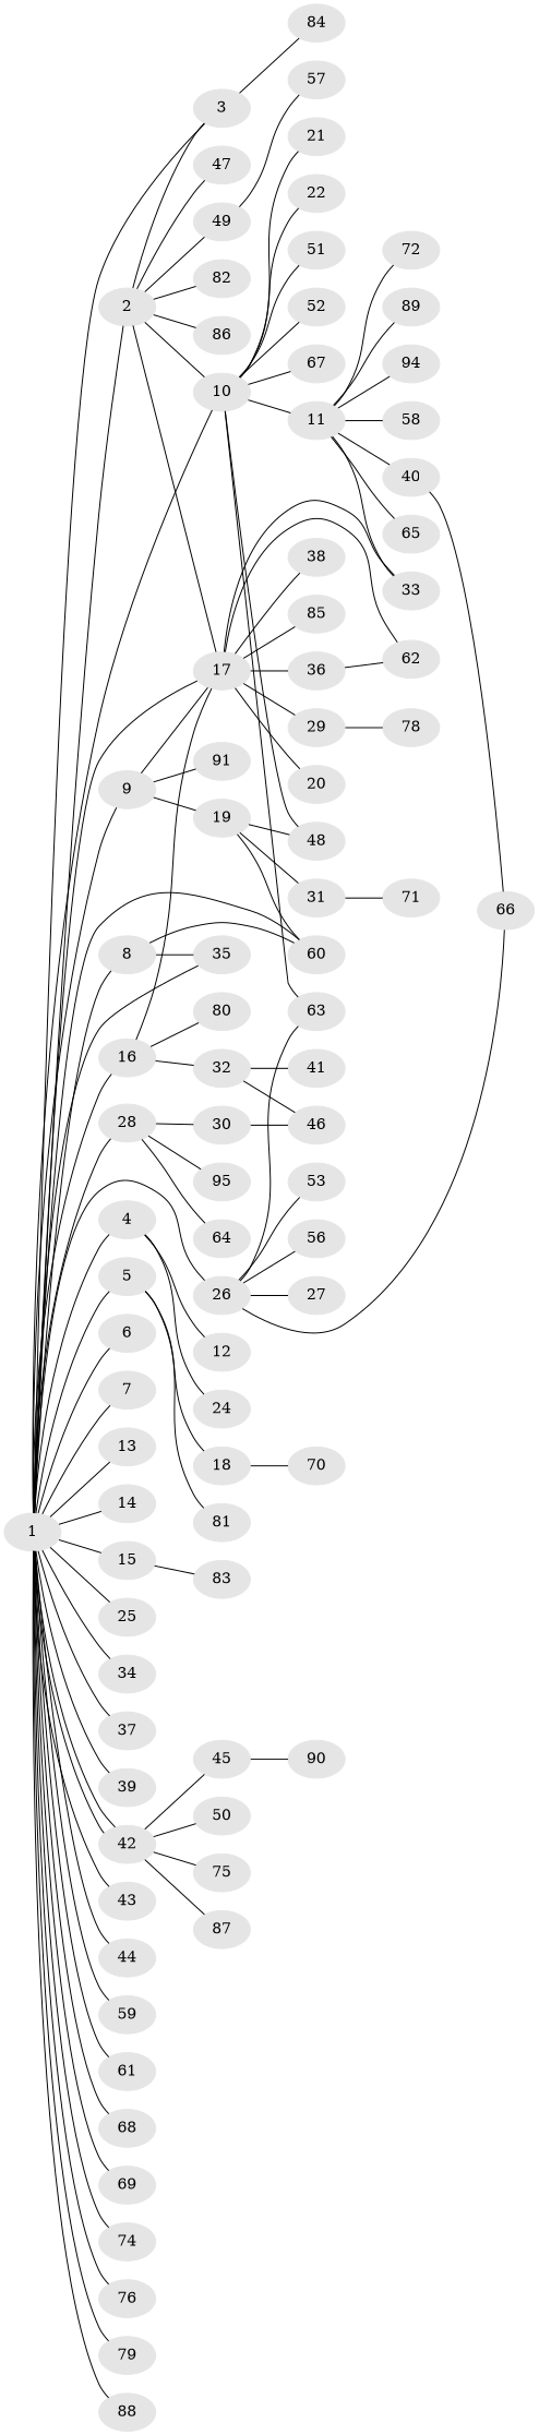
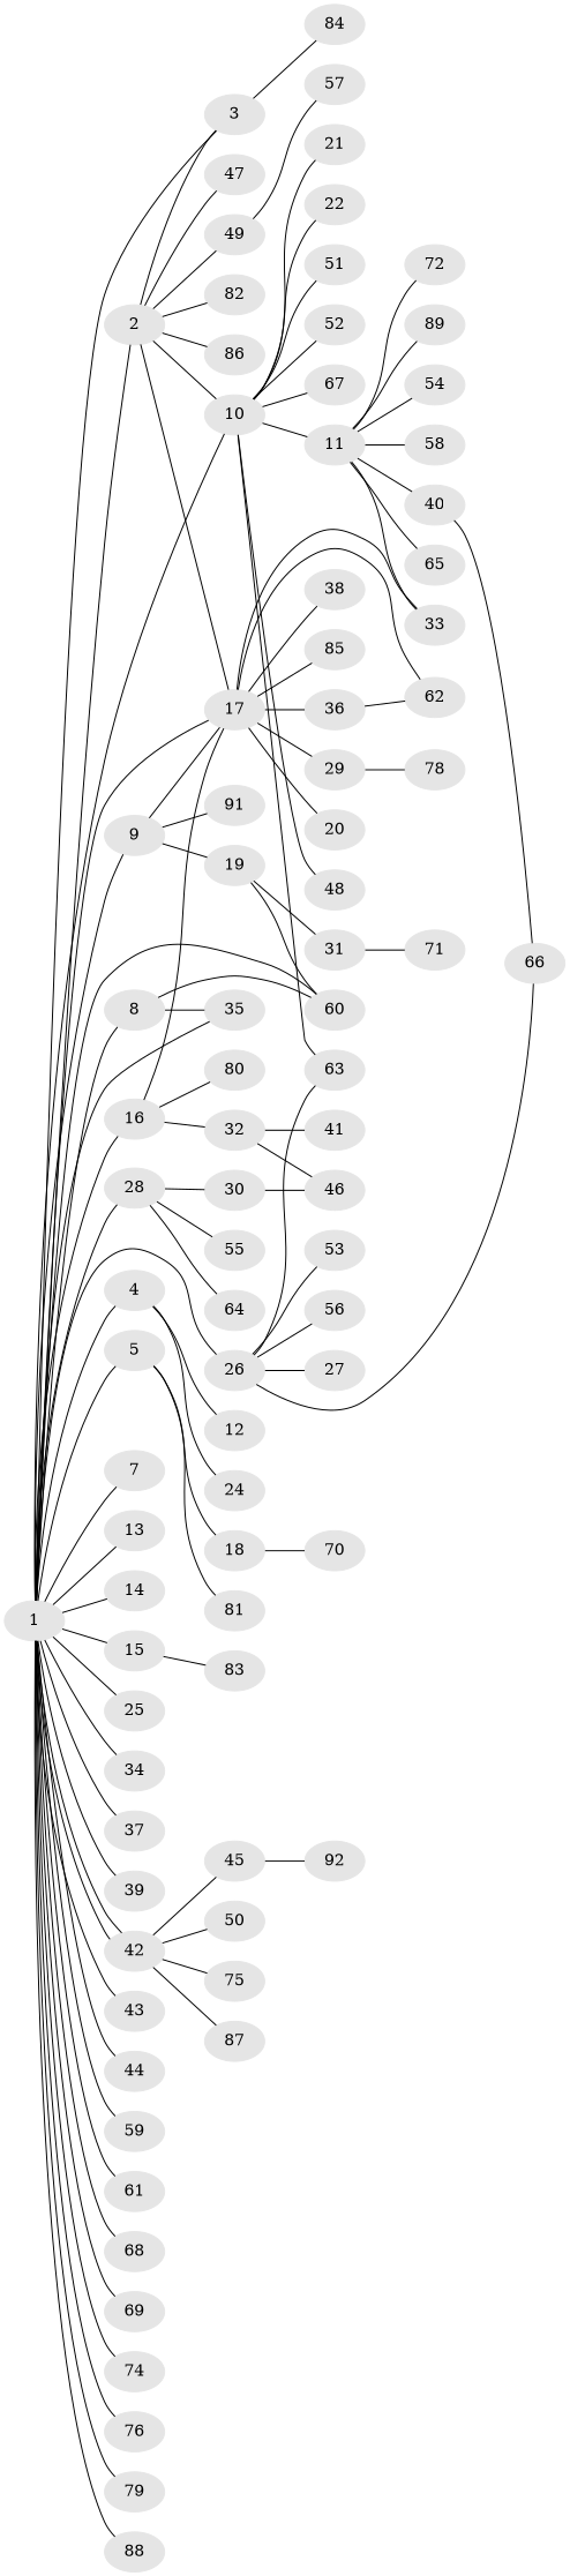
  graph {
    rankdir=LR
    node [color=gray90 style=filled]
    1
    2
    3
    4
    5
-   6
    7
    8
    9
    10
    13
    14
    15
    16
    17
    25
    26
    28
    34
    35
    37
    39
    42
    43
    44
    59
    60
    61
    68
    69
    74
    76
    79
    88
    47
    49
    82
    86
    84
    12
    24
    18
    81
    19
    91
    11
    21
    22
    48
    51
    52
    63
    67
    83
    32
    80
    33
    20
    29
    36
    38
    62
    85
    27
    53
    56
    66
    30
-   55 [label=95]
+   55
    64
    45
    50
    75
    87
    57
    70
    31
    40
-   54 [label=94]
+   54
    58
    65
    72
    89
    46
    41
    78
    71
-   90
+   90 [label=92]
    1 -- 2
    1 -- 3
    1 -- 4
    1 -- 5
-   1 -- 6
    1 -- 7
    1 -- 8
    1 -- 9
    1 -- 10
    1 -- 13
    1 -- 14
    1 -- 15
    1 -- 16
    1 -- 17
    1 -- 25
    1 -- 26
    1 -- 28
    1 -- 34
    1 -- 35
    1 -- 37
    1 -- 39
    1 -- 42
    1 -- 42
    1 -- 43
    1 -- 44
    1 -- 59
    1 -- 60
    1 -- 61
    1 -- 68
    1 -- 69
    1 -- 74
    1 -- 76
    1 -- 79
    1 -- 88
    2 -- 3
    2 -- 10
    2 -- 17
    2 -- 47
    2 -- 49
    2 -- 82
    2 -- 86
    3 -- 84
    4 -- 12
    4 -- 24
    5 -- 18
    5 -- 81
    8 -- 35
    8 -- 60
    9 -- 17
    9 -- 19
    9 -- 91
    10 -- 11
    10 -- 21
    10 -- 22
    10 -- 48
    10 -- 51
    10 -- 52
    10 -- 63
    10 -- 67
    15 -- 83
    16 -- 17
    16 -- 32
    16 -- 80
    17 -- 33
    17 -- 20
    17 -- 29
    17 -- 36
    17 -- 38
    17 -- 62
    17 -- 85
    26 -- 63
    26 -- 27
    26 -- 53
    26 -- 56
    26 -- 66
    28 -- 30
    28 -- 55
    28 -- 64
    42 -- 45
    42 -- 50
    42 -- 75
    42 -- 87
    49 -- 57
    18 -- 70
    19 -- 60
-   19 -- 48
    19 -- 31
    11 -- 33
    11 -- 40
    11 -- 54
    11 -- 58
    11 -- 65
    11 -- 72
    11 -- 89
    32 -- 46
    32 -- 41
    29 -- 78
    36 -- 62
    30 -- 46
    45 -- 90
    31 -- 71
    40 -- 66
  }
